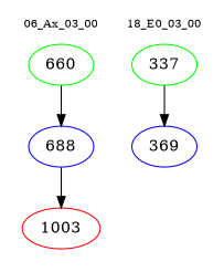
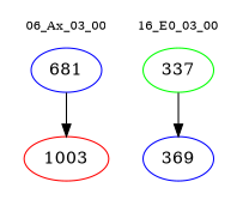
  digraph {
    node [color=green]
    edge [color=black]
-   n1 [label=660]
    n2 [color=red label=1003]
-   n3 [color=blue label=688]
+   n3 [color=blue label=681]
    n4 [label=337]
    n5 [color=blue label=369]
    subgraph cluster_1 {
      color=white
      fontsize=10
      label="06_Ax_03_00"
-     n1
      n2
      n3
    }
    subgraph cluster_2 {
      color=white
      fontsize=10
-     label="18_E0_03_00"
+     label="16_E0_03_00"
      n4
      n5
    }
-   n1 -> n3
    n3 -> n2
    n4 -> n5
  }
